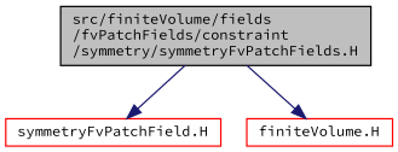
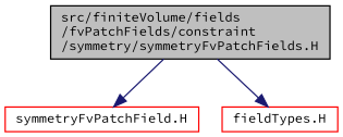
  digraph {
    fontname="Source Code Pro"
    node [color=red fontname="Source Code Pro" fontsize=10 shape=record]
    edge [color=midnightblue fontname="Source Code Pro" fontsize=10 labelfontname=FreeSans labelfontsize=10 style=solid]
    n1 [color=black fillcolor=grey75 fontcolor=black height=0.2 label="src/finiteVolume/fields\l/fvPatchFields/constraint\l/symmetry/symmetryFvPatchFields.H" style=filled width=0.4]
    n2 [height=0.2 label="symmetryFvPatchField.H" width=0.4]
-   n3 [height=0.2 label="finiteVolume.H" width=0.4]
+   n3 [height=0.2 label="fieldTypes.H" width=0.4]
    n1 -> n2
    n1 -> n3
  }
